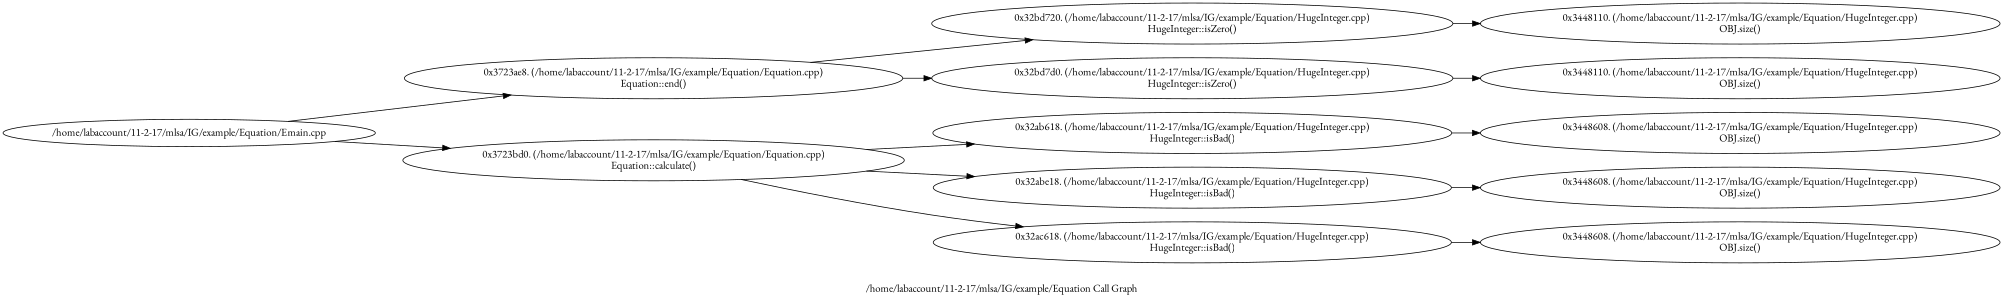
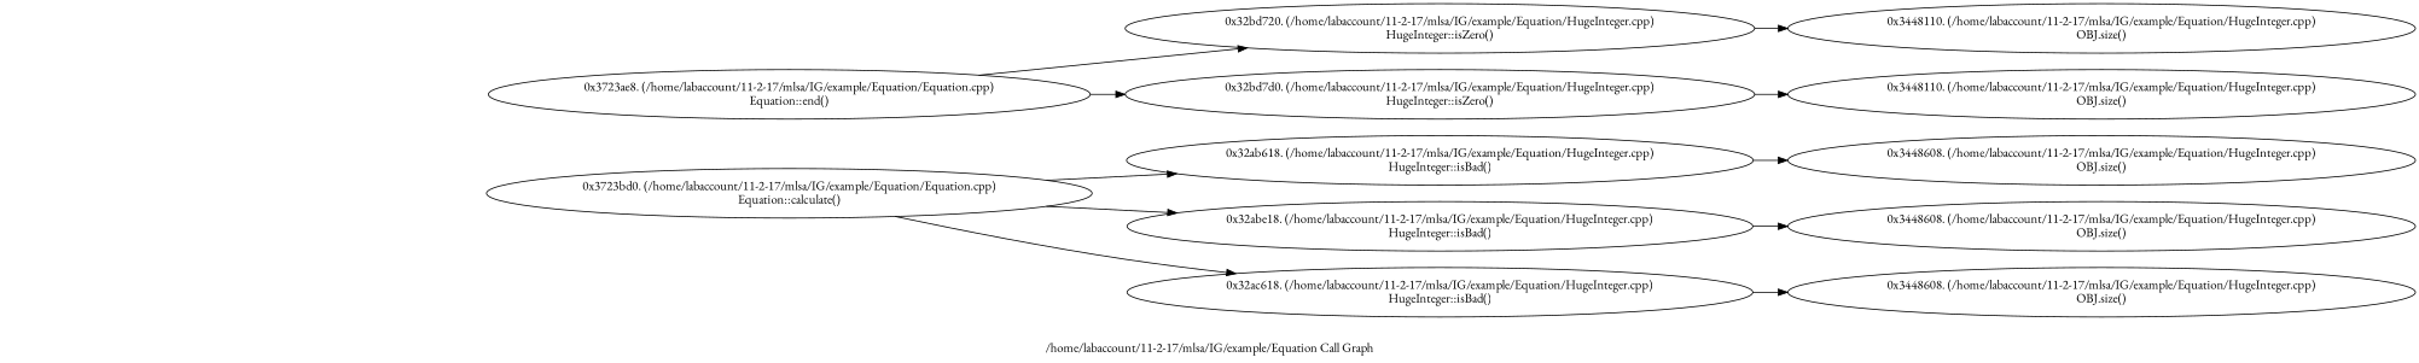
  digraph {
    label="/home/labaccount/11-2-17/mlsa/IG/example/Equation Call Graph"
    rankdir=LR
    fontname="EB Garamond"
    node [shape=oval fontname="EB Garamond"]
    edge [fontname="EB Garamond"]
-   n1 [label="/home/labaccount/11-2-17/mlsa/IG/example/Equation/Emain.cpp"]
    n2 [label="0x3723ae8. (/home/labaccount/11-2-17/mlsa/IG/example/Equation/Equation.cpp)\nEquation::end()"]
    n3 [label="0x3723bd0. (/home/labaccount/11-2-17/mlsa/IG/example/Equation/Equation.cpp)\nEquation::calculate()"]
    n4 [label="0x32bd720. (/home/labaccount/11-2-17/mlsa/IG/example/Equation/HugeInteger.cpp)\nHugeInteger::isZero()"]
    n5 [label="0x32bd7d0. (/home/labaccount/11-2-17/mlsa/IG/example/Equation/HugeInteger.cpp)\nHugeInteger::isZero()"]
    n6 [label="0x32ab618. (/home/labaccount/11-2-17/mlsa/IG/example/Equation/HugeInteger.cpp)\nHugeInteger::isBad()"]
    n7 [label="0x32abe18. (/home/labaccount/11-2-17/mlsa/IG/example/Equation/HugeInteger.cpp)\nHugeInteger::isBad()"]
    n8 [label="0x32ac618. (/home/labaccount/11-2-17/mlsa/IG/example/Equation/HugeInteger.cpp)\nHugeInteger::isBad()"]
    n9 [label="0x3448110. (/home/labaccount/11-2-17/mlsa/IG/example/Equation/HugeInteger.cpp)\nOBJ.size()"]
    n10 [label="0x3448110. (/home/labaccount/11-2-17/mlsa/IG/example/Equation/HugeInteger.cpp)\nOBJ.size()"]
    n11 [label="0x3448608. (/home/labaccount/11-2-17/mlsa/IG/example/Equation/HugeInteger.cpp)\nOBJ.size()"]
    n12 [label="0x3448608. (/home/labaccount/11-2-17/mlsa/IG/example/Equation/HugeInteger.cpp)\nOBJ.size()"]
    n13 [label="0x3448608. (/home/labaccount/11-2-17/mlsa/IG/example/Equation/HugeInteger.cpp)\nOBJ.size()"]
-   n1 -> n2
-   n1 -> n3
    n2 -> n4
    n2 -> n5
    n3 -> n6
    n3 -> n7
    n3 -> n8
    n4 -> n9
    n5 -> n10
    n6 -> n11
    n7 -> n12
    n8 -> n13
  }
